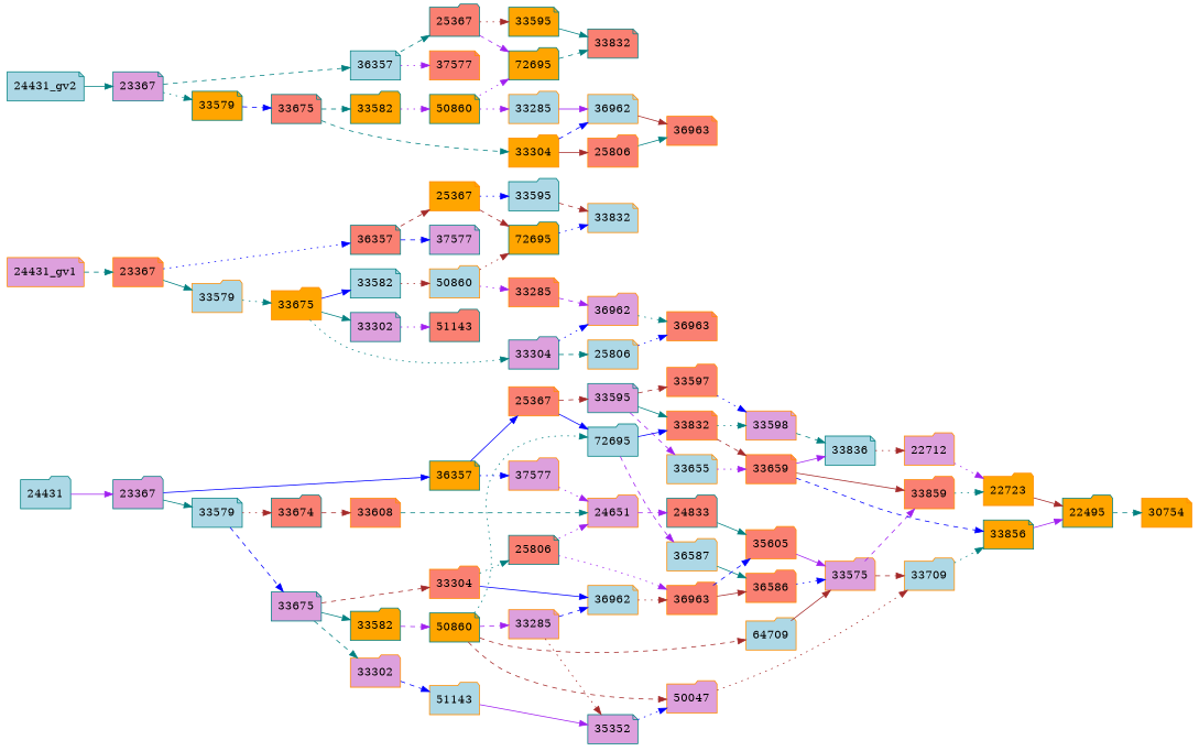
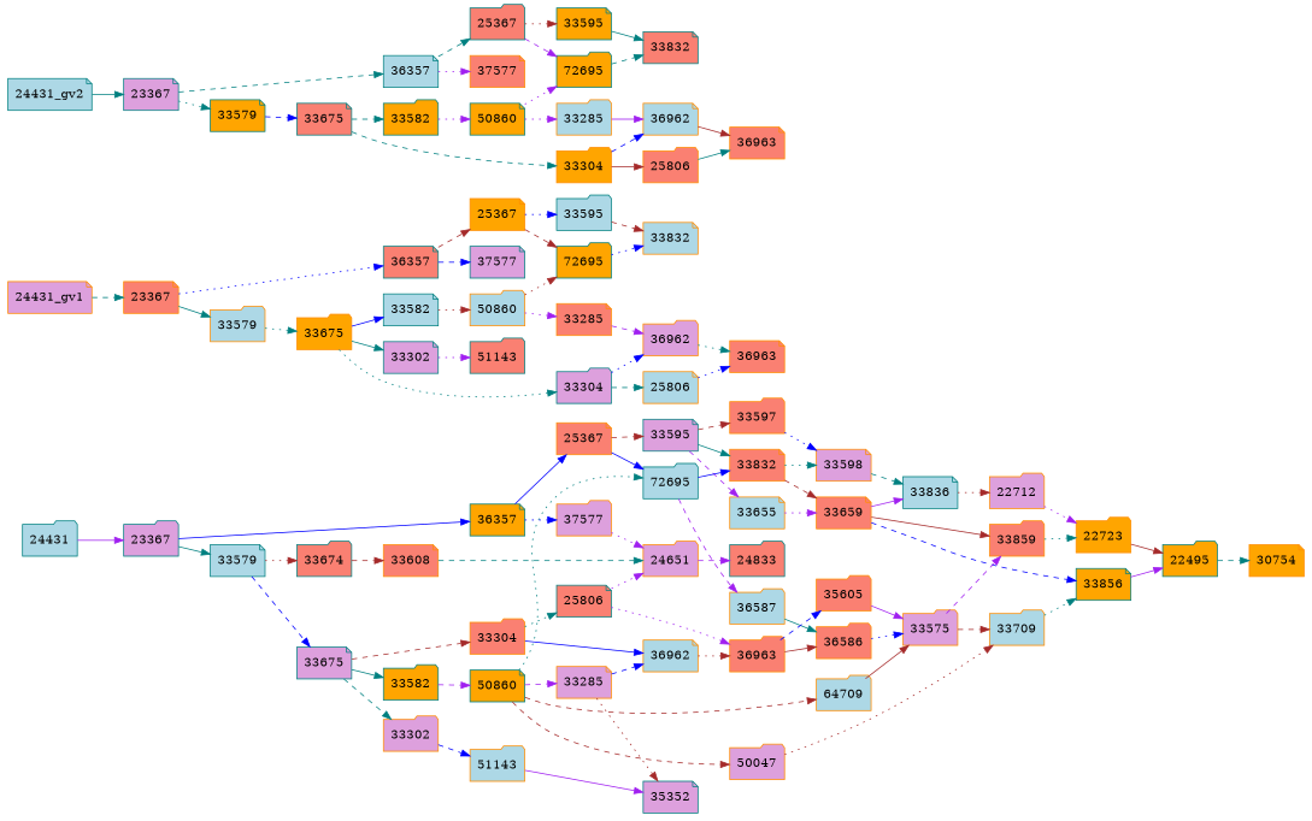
  strict digraph {
    rankdir=LR
    node [color=darkorange fillcolor=salmon shape=note style=filled]
    edge [color=teal style=dashed]
    n1 [fillcolor=orange label=30754]
    n2 [color=teal fillcolor=orange label=22495 shape=folder]
    n3 [fillcolor=orange label=22723 shape=folder]
    n4 [color=teal fillcolor=orange label=33856]
    n5 [fillcolor=plum label=22712 shape=folder]
    n6 [label=33859 shape=folder]
    n7 [label=33659]
    n8 [color=teal fillcolor=lightblue label=33836]
    n9 [fillcolor=lightblue label=33709 shape=folder]
    n10 [fillcolor=plum label=33575 shape=folder]
    n11 [fillcolor=lightblue label=33655]
    n12 [label=33832]
    n13 [fillcolor=plum label=33598]
    n14 [fillcolor=plum label=50047 shape=folder]
    n15 [label=36586 shape=folder]
    n16 [label=35605 shape=folder]
    n17 [fillcolor=lightblue label=64709 shape=folder]
    n18 [color=teal fillcolor=plum label=33595]
    n19 [label=33597 shape=folder]
    n20 [color=teal fillcolor=lightblue label=72695 shape=folder]
    n21 [fillcolor=lightblue label=36587 shape=folder]
    n22 [color=teal fillcolor=plum label=35352]
    n23 [color=teal fillcolor=orange label=50860]
    n24 [fillcolor=plum label=33285]
    n25 [fillcolor=lightblue label=36962]
    n26 [label=36963 shape=folder]
    n27 [color=teal label=24833 shape=folder]
    n28 [label=25367]
    n29 [fillcolor=lightblue label=51143 shape=folder]
    n30 [color=teal fillcolor=orange label=33582 shape=folder]
    n31 [color=teal label=25806]
    n32 [fillcolor=plum label=24651 shape=folder]
    n33 [color=teal fillcolor=orange label=36357]
    n34 [fillcolor=plum label=37577 shape=folder]
    n35 [fillcolor=plum label=33302 shape=folder]
    n36 [color=teal fillcolor=plum label=33675]
    n37 [label=33304 shape=folder]
    n38 [label=33608]
    n39 [color=teal fillcolor=plum label=23367 shape=folder]
    n40 [color=teal fillcolor=lightblue label=33579]
    n41 [color=teal label=33674 shape=folder]
    n42 [color=teal fillcolor=lightblue label=24431 shape=folder]
    n43 [fillcolor=lightblue label=33832]
    n44 [color=teal fillcolor=orange label=72695 shape=folder]
    n45 [color=teal fillcolor=lightblue label=33595 shape=folder]
    n46 [fillcolor=orange label=25367]
    n47 [fillcolor=lightblue label=50860 shape=folder]
    n48 [label=33285]
    n49 [fillcolor=plum label=36962 shape=folder]
    n50 [color=teal fillcolor=lightblue label=33582]
    n51 [label=36963]
    n52 [fillcolor=lightblue label=25806]
    n53 [color=teal label=36357]
    n54 [color=teal fillcolor=plum label=37577]
    n55 [color=teal label=51143 shape=folder]
    n56 [color=teal fillcolor=plum label=33302]
    n57 [fillcolor=orange label=33675 shape=folder]
    n58 [color=teal fillcolor=plum label=33304 shape=folder]
    n59 [label=23367]
    n60 [fillcolor=lightblue label=33579 shape=folder]
    "24431_gv1" [fillcolor=plum]
    n62 [color=teal label=33832]
    n63 [color=teal fillcolor=orange label=72695 shape=folder]
    n64 [color=teal fillcolor=orange label=33595]
    n65 [color=teal fillcolor=orange label=50860]
    n66 [fillcolor=lightblue label=33285 shape=folder]
    n67 [fillcolor=lightblue label=36962]
    n68 [color=teal fillcolor=orange label=33582 shape=folder]
    n69 [color=teal label=25367 shape=folder]
    n70 [label=25806 shape=folder]
    n71 [label=36963]
    n72 [fillcolor=orange label=33304 shape=folder]
    n73 [label=37577]
    n74 [color=teal fillcolor=lightblue label=36357]
    n75 [color=teal label=33675]
    n76 [color=teal fillcolor=plum label=23367]
    n77 [color=teal fillcolor=orange label=33579]
    "24431_gv2" [color=teal fillcolor=lightblue]
    subgraph sub_1 {
      n1
      n2
      n3
      n4
      n5
      n6
      n7
      n8
      n9
      n10
      n11
      n12
      n13
      n14
      n15
      n16
      n17
      n18
      n19
      n20
      n21
      n22
      n23
      n24
      n25
      n26
      n27
      n28
      n29
      n30
      n31
      n32
      n33
      n34
      n35
      n36
      n37
      n38
      n39
      n40
      n41
      n42
    }
    subgraph sub_2 {
      n43
      n44
      n45
      n46
      n47
      n48
      n49
      n50
      n51
      n52
      n53
      n54
      n55
      n56
      n57
      n58
      n59
      n60
      "24431_gv1"
    }
    subgraph sub_3 {
      n62
      n63
      n64
      n65
      n66
      n67
      n68
      n69
      n70
      n71
      n72
      n73
      n74
      n75
      n76
      n77
      "24431_gv2"
    }
    n2 -> n1
    n3 -> n2 [color=brown style=solid]
    n4 -> n2 [color=purple style=solid]
    n5 -> n3 [color=purple style=dotted]
    n6 -> n3 [style=dotted]
    n7 -> n4 [color=blue]
    n7 -> n6 [color=brown style=solid]
    n7 -> n8 [color=purple style=solid]
    n8 -> n5 [color=brown style=dotted]
    n9 -> n4 [style=dotted]
    n10 -> n6 [color=purple]
    n10 -> n9 [color=brown]
    n11 -> n7 [color=purple style=dotted]
    n12 -> n7 [color=brown]
    n12 -> n13 [style=dotted]
    n13 -> n8
    n14 -> n9 [color=brown style=dotted]
    n15 -> n10 [color=blue style=dotted]
    n16 -> n10 [color=purple style=solid]
    n17 -> n10 [color=brown style=solid]
    n18 -> n11 [color=purple]
    n18 -> n12 [style=solid]
    n18 -> n19 [color=brown]
    n19 -> n13 [color=blue style=dotted]
    n20 -> n12 [color=blue style=solid]
    n20 -> n21 [color=purple]
    n21 -> n15 [style=solid]
-   n22 -> n14 [color=blue style=dotted]
    n23 -> n14 [color=brown]
    n23 -> n17 [color=brown]
    n23 -> n20 [style=dotted]
    n23 -> n24 [color=purple]
    n24 -> n22 [color=brown style=dotted]
    n24 -> n25 [color=blue]
    n25 -> n26 [color=brown style=dotted]
    n26 -> n15 [color=brown style=solid]
    n26 -> n16 [color=blue]
-   n27 -> n16 [style=solid]
    n28 -> n18 [color=brown]
    n28 -> n20 [color=blue style=solid]
    n29 -> n22 [color=purple style=solid]
    n30 -> n23 [color=purple]
    n31 -> n26 [color=purple style=dotted]
    n31 -> n32 [color=purple style=dotted]
    n32 -> n27 [color=purple]
    n33 -> n28 [color=blue style=solid]
    n33 -> n34 [color=blue style=dotted]
    n34 -> n32 [color=purple style=dotted]
    n35 -> n29 [color=blue]
    n36 -> n30 [style=solid]
    n36 -> n35
    n36 -> n37 [color=brown]
    n37 -> n25 [color=blue style=solid]
    n37 -> n31 [style=dotted]
    n38 -> n32
    n39 -> n33 [color=blue style=solid]
    n39 -> n40 [style=solid]
    n40 -> n36 [color=blue]
    n40 -> n41 [color=brown style=dotted]
    n41 -> n38 [color=brown]
    n42 -> n39 [color=purple style=solid]
    n44 -> n43 [color=blue style=dotted]
    n45 -> n43 [color=brown]
    n46 -> n44 [color=brown]
    n46 -> n45 [color=blue style=dotted]
    n47 -> n44 [color=brown style=dotted]
    n47 -> n48 [color=purple style=dotted]
    n48 -> n49 [color=purple]
    n49 -> n51 [style=dotted]
    n50 -> n47 [color=brown style=dotted]
    n52 -> n51 [color=blue style=dotted]
    n53 -> n46 [color=brown]
    n53 -> n54 [color=blue]
    n56 -> n55 [color=purple style=dotted]
    n57 -> n50 [color=blue style=solid]
    n57 -> n56 [style=solid]
    n57 -> n58 [style=dotted]
    n58 -> n49 [color=blue style=dotted]
    n58 -> n52
    n59 -> n53 [color=blue style=dotted]
    n59 -> n60 [style=solid]
    n60 -> n57 [style=dotted]
    "24431_gv1" -> n59
    n63 -> n62
    n64 -> n62 [style=solid]
    n65 -> n63 [color=purple style=dotted]
    n65 -> n66 [color=purple style=dotted]
    n66 -> n67 [color=purple style=solid]
    n67 -> n71 [color=brown style=solid]
    n68 -> n65 [color=purple style=dotted]
    n69 -> n63 [color=purple]
    n69 -> n64 [color=brown style=dotted]
    n70 -> n71 [style=solid]
    n72 -> n67 [color=blue]
    n72 -> n70 [color=brown style=solid]
    n74 -> n69
    n74 -> n73 [color=purple style=dotted]
    n75 -> n68
    n75 -> n72
    n76 -> n74
    n76 -> n77 [style=dotted]
    n77 -> n75 [color=blue]
    "24431_gv2" -> n76 [style=solid]
  }
